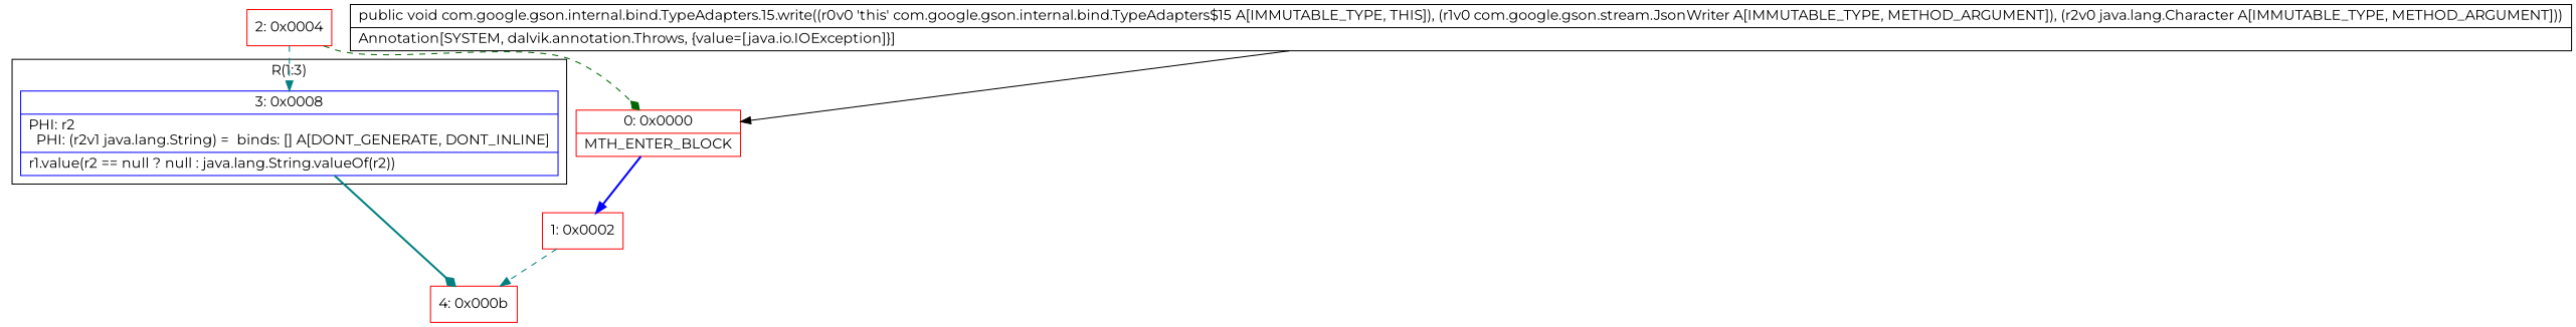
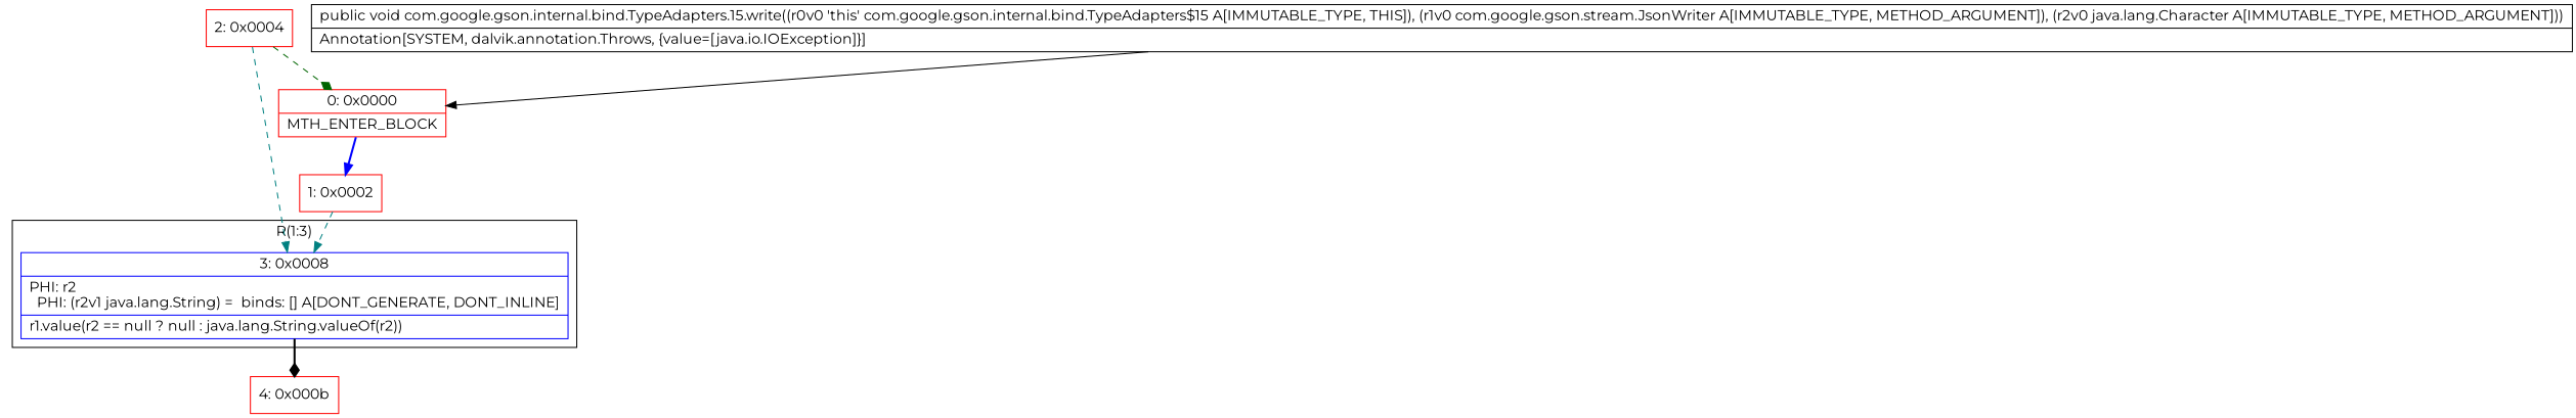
  digraph {
    fontname=Montserrat
    node [color=red fontname=Montserrat shape=record]
    edge [arrowhead=normal color=black fontname=Montserrat style=dashed]
    n1 [color=blue label="{3\:\ 0x0008|PHI: r2 \l  PHI: (r2v1 java.lang.String) =  binds: [] A[DONT_GENERATE, DONT_INLINE]\l|r1.value(r2 == null ? null : java.lang.String.valueOf(r2))\l}"]
    n2 [label="{4\:\ 0x000b}"]
    n3 [label="{0\:\ 0x0000|MTH_ENTER_BLOCK\l}"]
    n4 [label="{1\:\ 0x0002}"]
    n5 [label="{2\:\ 0x0004}"]
    n6 [label="{public void com.google.gson.internal.bind.TypeAdapters.15.write((r0v0 'this' com.google.gson.internal.bind.TypeAdapters$15 A[IMMUTABLE_TYPE, THIS]), (r1v0 com.google.gson.stream.JsonWriter A[IMMUTABLE_TYPE, METHOD_ARGUMENT]), (r2v0 java.lang.Character A[IMMUTABLE_TYPE, METHOD_ARGUMENT]))  | Annotation[SYSTEM, dalvik.annotation.Throws, \{value=[java.io.IOException]\}]\l}" color=""]
    subgraph cluster_1 {
      label="R(1:3)"
      n1
    }
-   n1 -> n2 [arrowhead=diamond color=teal style=bold]
+   n1 -> n2 [arrowhead=diamond style=bold]
    n3 -> n4 [color=blue style=bold]
-   n4 -> n2 [color=teal]
+   n4 -> n1 [color=teal]
    n5 -> n1 [color=teal]
    n5 -> n3 [arrowhead=diamond color=darkgreen]
    n6 -> n3 [style=solid]
  }
